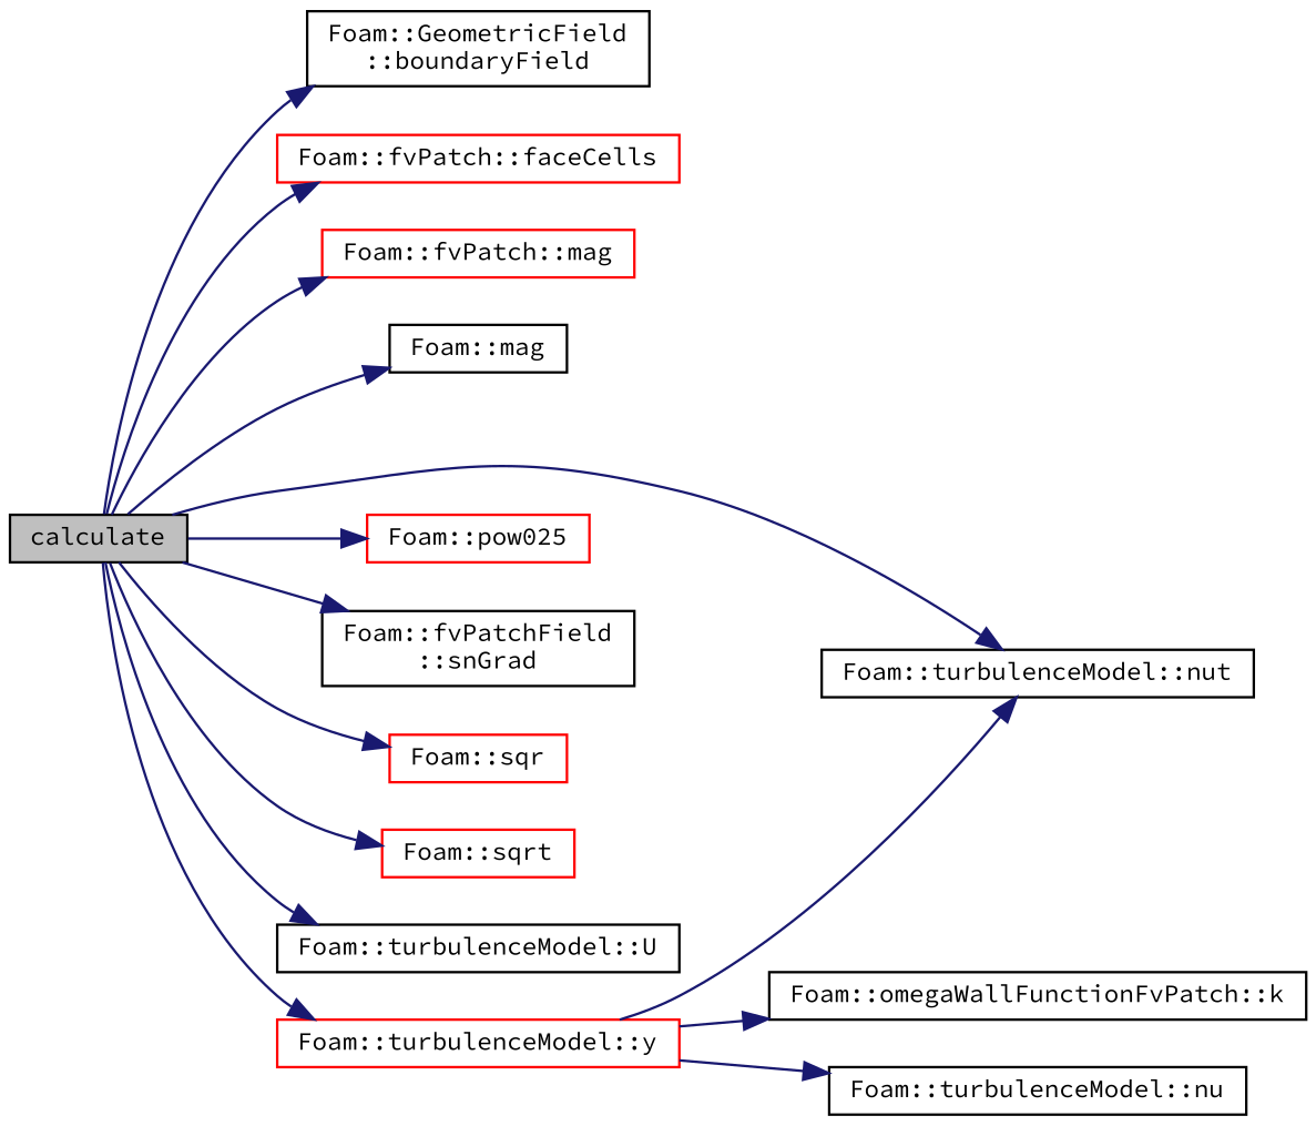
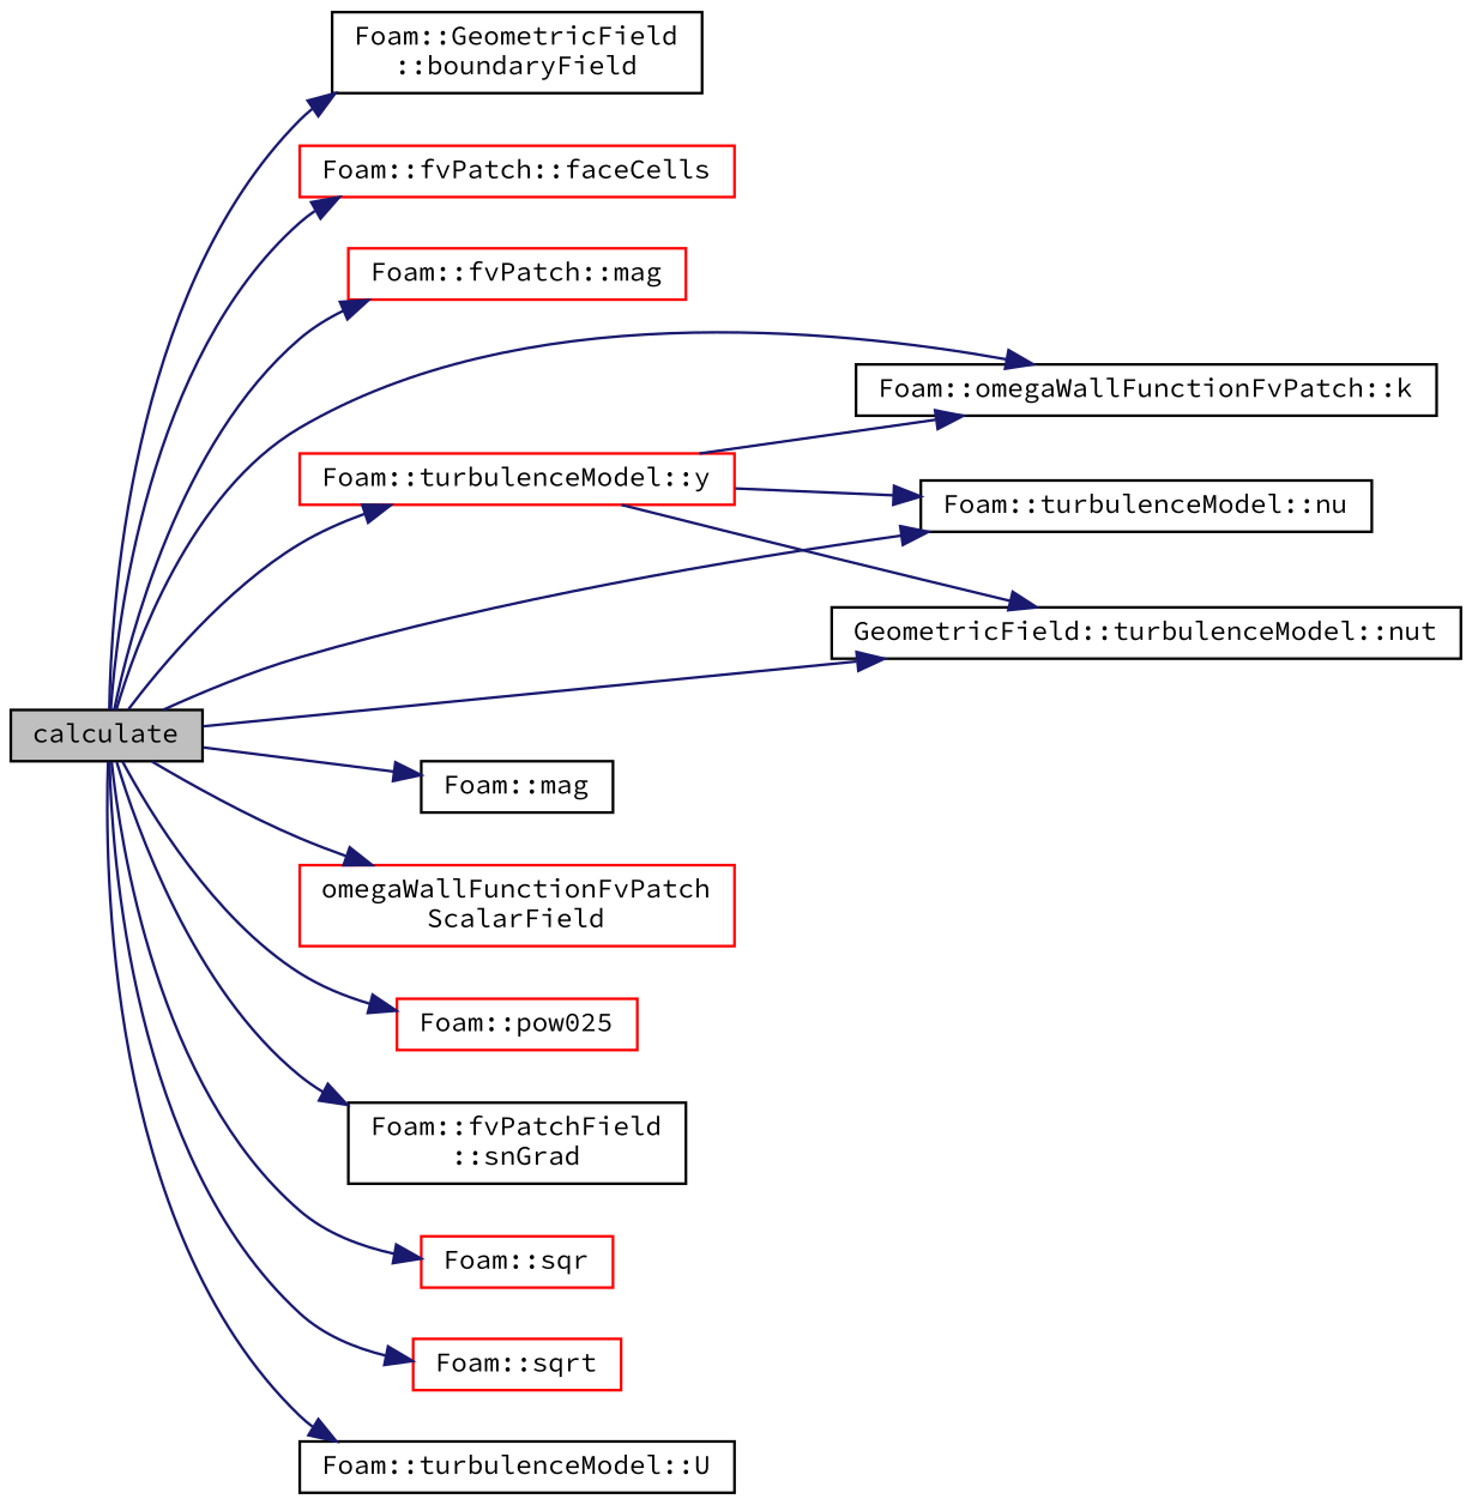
  digraph {
    fontname="Source Code Pro"
    rankdir=LR
    node [color=black fontname="Source Code Pro" fontsize=10 shape=record]
    edge [color=midnightblue fontname="Source Code Pro" fontsize=10 labelfontname=Helvetica labelfontsize=10 style=solid]
    n1 [fillcolor=grey75 fontcolor=black height=0.2 label=calculate style=filled width=0.4]
    n2 [height=0.2 label="Foam::GeometricField\l::boundaryField" width=0.4]
    n3 [color=red height=0.2 label="Foam::fvPatch::faceCells" width=0.4]
    n4 [color=red height=0.2 label="Foam::fvPatch::mag" width=0.4]
    n5 [height=0.2 label="Foam::omegaWallFunctionFvPatch::k" width=0.4]
    n6 [height=0.2 label="Foam::mag" width=0.4]
    n7 [height=0.2 label="Foam::turbulenceModel::nu" width=0.4]
-   n8 [height=0.2 label="Foam::turbulenceModel::nut" width=0.4]
+   n8 [height=0.2 label="GeometricField::turbulenceModel::nut" width=0.4]
+   n9 [color=red height=0.2 label="omegaWallFunctionFvPatch\lScalarField" width=0.4]
    n10 [color=red height=0.2 label="Foam::pow025" width=0.4]
    n11 [height=0.2 label="Foam::fvPatchField\l::snGrad" width=0.4]
    n12 [color=red height=0.2 label="Foam::sqr" width=0.4]
    n13 [color=red height=0.2 label="Foam::sqrt" width=0.4]
    n14 [height=0.2 label="Foam::turbulenceModel::U" width=0.4]
    n15 [color=red height=0.2 label="Foam::turbulenceModel::y" width=0.4]
    n1 -> n2
    n1 -> n3
    n1 -> n4
+   n1 -> n5
    n1 -> n6
+   n1 -> n7
    n1 -> n8
+   n1 -> n9
    n1 -> n10
    n1 -> n11
    n1 -> n12
    n1 -> n13
    n1 -> n14
    n1 -> n15
    n15 -> n5
    n15 -> n7
    n15 -> n8
  }
